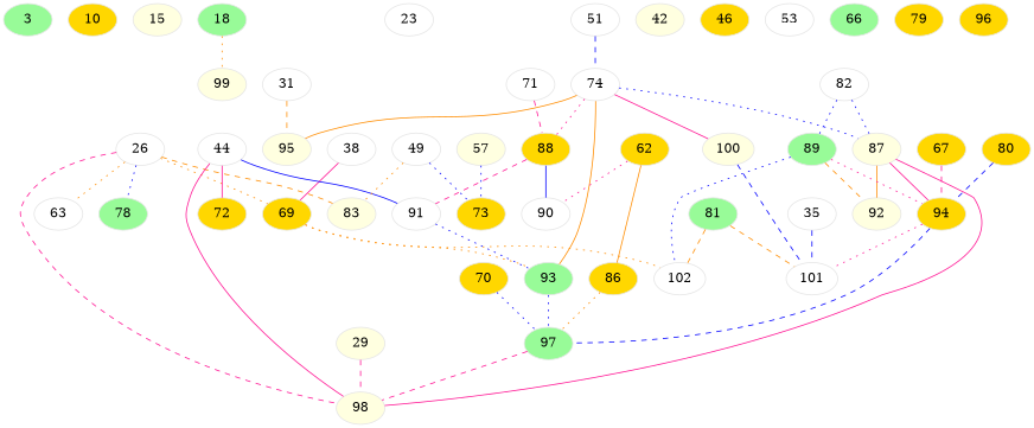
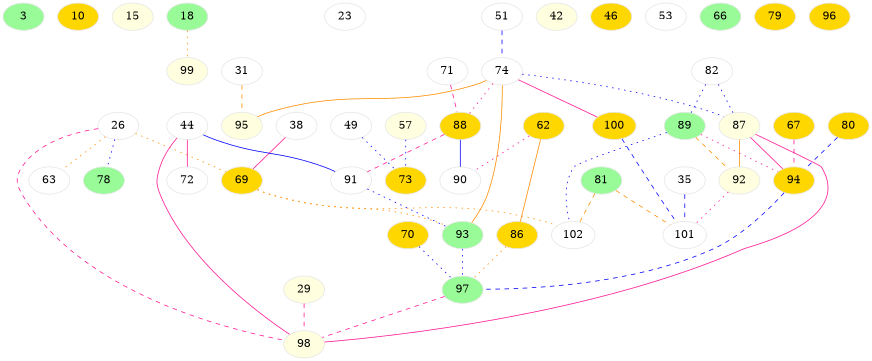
  graph {
    node [color=gray90 fillcolor=white style=filled]
    edge [color=blue style=dotted]
    3 [fillcolor=palegreen]
    10 [fillcolor=gold]
    n3 [fillcolor=lightyellow label=15]
    18 [fillcolor=palegreen]
    99 [fillcolor=lightyellow]
    23
    26
    63
    69 [fillcolor=gold super="+19"]
    78 [fillcolor=palegreen]
-   83 [fillcolor=lightyellow super="+34"]
    98 [fillcolor=lightyellow super="+55"]
    93 [fillcolor=palegreen super="+22+48+54"]
    102 [super="+20+36+30"]
    29 [fillcolor=lightyellow]
    95 [fillcolor=lightyellow]
    31
    35 [super="+11"]
    101
    38
    42 [fillcolor=lightyellow]
    44
-   72 [fillcolor=gold]
+   72
    91 [super="+60"]
    46 [fillcolor=gold]
    49
    73 [fillcolor=gold]
    74 [super="+64"]
    88 [fillcolor=gold super="+6+47+58"]
    87 [fillcolor=lightyellow super="+85+15"]
-   100 [fillcolor=lightyellow super="+77"]
+   100 [fillcolor=gold super="+77"]
    51
    53
    57 [fillcolor=lightyellow]
    62 [fillcolor=gold]
    90 [super="+59"]
    86 [fillcolor=gold]
    70 [fillcolor=gold]
    97 [fillcolor=palegreen super="+65"]
    66 [fillcolor=palegreen]
    94 [fillcolor=gold super="+56+75"]
    67 [fillcolor=gold]
    71
    92 [fillcolor=lightyellow]
    79 [fillcolor=gold]
    80 [fillcolor=gold]
    81 [fillcolor=palegreen]
    82
    89 [fillcolor=palegreen super="+43+68"]
    96 [fillcolor=gold]
    18 -- 99 [color=darkorange]
    26 -- 63 [color=darkorange]
    26 -- 69 [color=darkorange weight=2]
    26 -- 78
-   26 -- 83 [color=darkorange style=dashed]
    26 -- 98 [color=deeppink style=dashed]
    69 -- 93 [color=darkorange]
    69 -- 102 [color=darkorange]
    93 -- 97
    29 -- 98 [color=deeppink style=dashed]
    31 -- 95 [color=darkorange style=dashed]
    35 -- 101 [style=dashed]
    38 -- 69 [color=deeppink style=solid]
    44 -- 98 [color=deeppink style=solid]
    44 -- 72 [color=deeppink style=solid]
    44 -- 91 [style=solid weight=2]
    91 -- 93
-   49 -- 83 [color=darkorange]
    49 -- 73
    74 -- 93 [color=darkorange style=solid weight=2]
    74 -- 95 [color=darkorange style=solid]
    74 -- 88 [color=deeppink]
    74 -- 87
    74 -- 100 [color=deeppink style=solid]
    88 -- 91 [color=deeppink style=dashed]
    88 -- 90 [style=solid]
    87 -- 98 [color=deeppink style=solid]
    87 -- 94 [color=deeppink style=solid]
    87 -- 92 [color=darkorange style=solid]
    100 -- 101 [style=dashed]
    51 -- 74 [style=dashed]
    57 -- 73
    62 -- 90 [color=deeppink]
    62 -- 86 [color=darkorange style=solid]
    86 -- 97 [color=darkorange]
    70 -- 97
    97 -- 98 [color=deeppink style=dashed]
-   94 -- 101 [color=deeppink]
+   92 -- 101 [color=deeppink]
    94 -- 97 [style=dashed]
    67 -- 94 [color=deeppink style=dashed]
    71 -- 88 [color=deeppink style=dashed]
    80 -- 94 [style=dashed]
    81 -- 102 [color=darkorange style=dashed]
    81 -- 101 [color=darkorange style=dashed]
    82 -- 87
    82 -- 89
    89 -- 102
    89 -- 94 [color=deeppink]
    89 -- 92 [color=darkorange style=dashed]
  }
